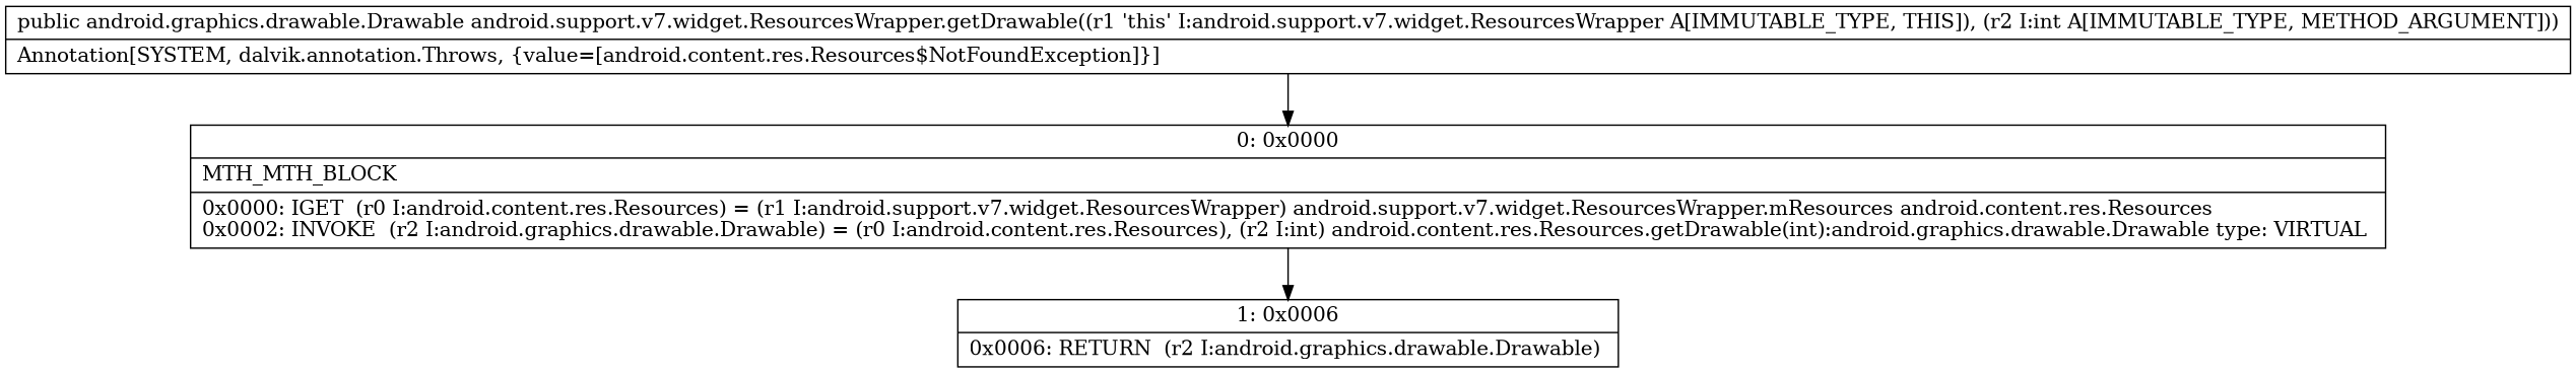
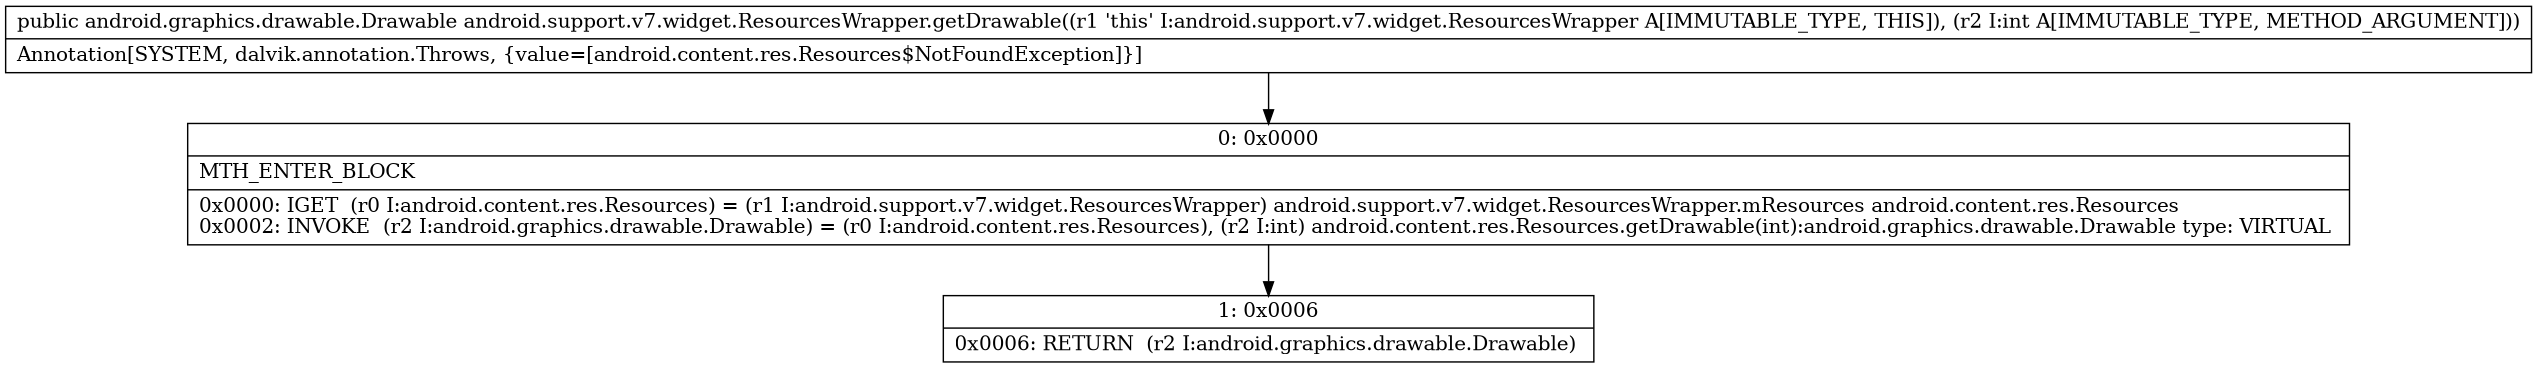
  digraph {
    node [shape=record]
-   n1 [label="{0\:\ 0x0000|MTH_MTH_BLOCK\l|0x0000: IGET  (r0 I:android.content.res.Resources) = (r1 I:android.support.v7.widget.ResourcesWrapper) android.support.v7.widget.ResourcesWrapper.mResources android.content.res.Resources \l0x0002: INVOKE  (r2 I:android.graphics.drawable.Drawable) = (r0 I:android.content.res.Resources), (r2 I:int) android.content.res.Resources.getDrawable(int):android.graphics.drawable.Drawable type: VIRTUAL \l}"]
+   n1 [label="{0\:\ 0x0000|MTH_ENTER_BLOCK\l|0x0000: IGET  (r0 I:android.content.res.Resources) = (r1 I:android.support.v7.widget.ResourcesWrapper) android.support.v7.widget.ResourcesWrapper.mResources android.content.res.Resources \l0x0002: INVOKE  (r2 I:android.graphics.drawable.Drawable) = (r0 I:android.content.res.Resources), (r2 I:int) android.content.res.Resources.getDrawable(int):android.graphics.drawable.Drawable type: VIRTUAL \l}"]
    n2 [label="{1\:\ 0x0006|0x0006: RETURN  (r2 I:android.graphics.drawable.Drawable) \l}"]
    n3 [label="{public android.graphics.drawable.Drawable android.support.v7.widget.ResourcesWrapper.getDrawable((r1 'this' I:android.support.v7.widget.ResourcesWrapper A[IMMUTABLE_TYPE, THIS]), (r2 I:int A[IMMUTABLE_TYPE, METHOD_ARGUMENT]))  | Annotation[SYSTEM, dalvik.annotation.Throws, \{value=[android.content.res.Resources$NotFoundException]\}]\l}"]
    n1 -> n2
    n3 -> n1
  }
